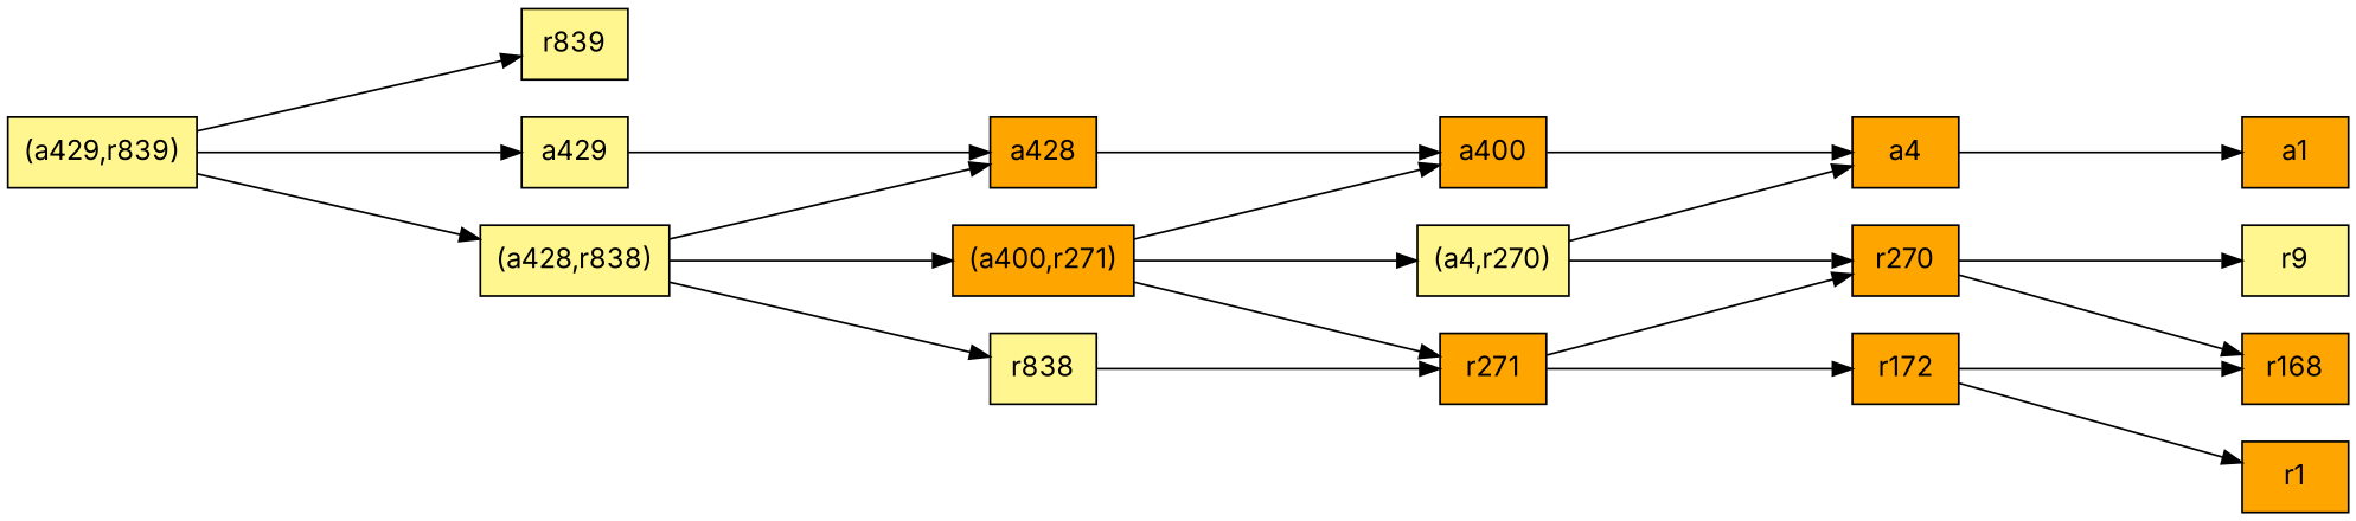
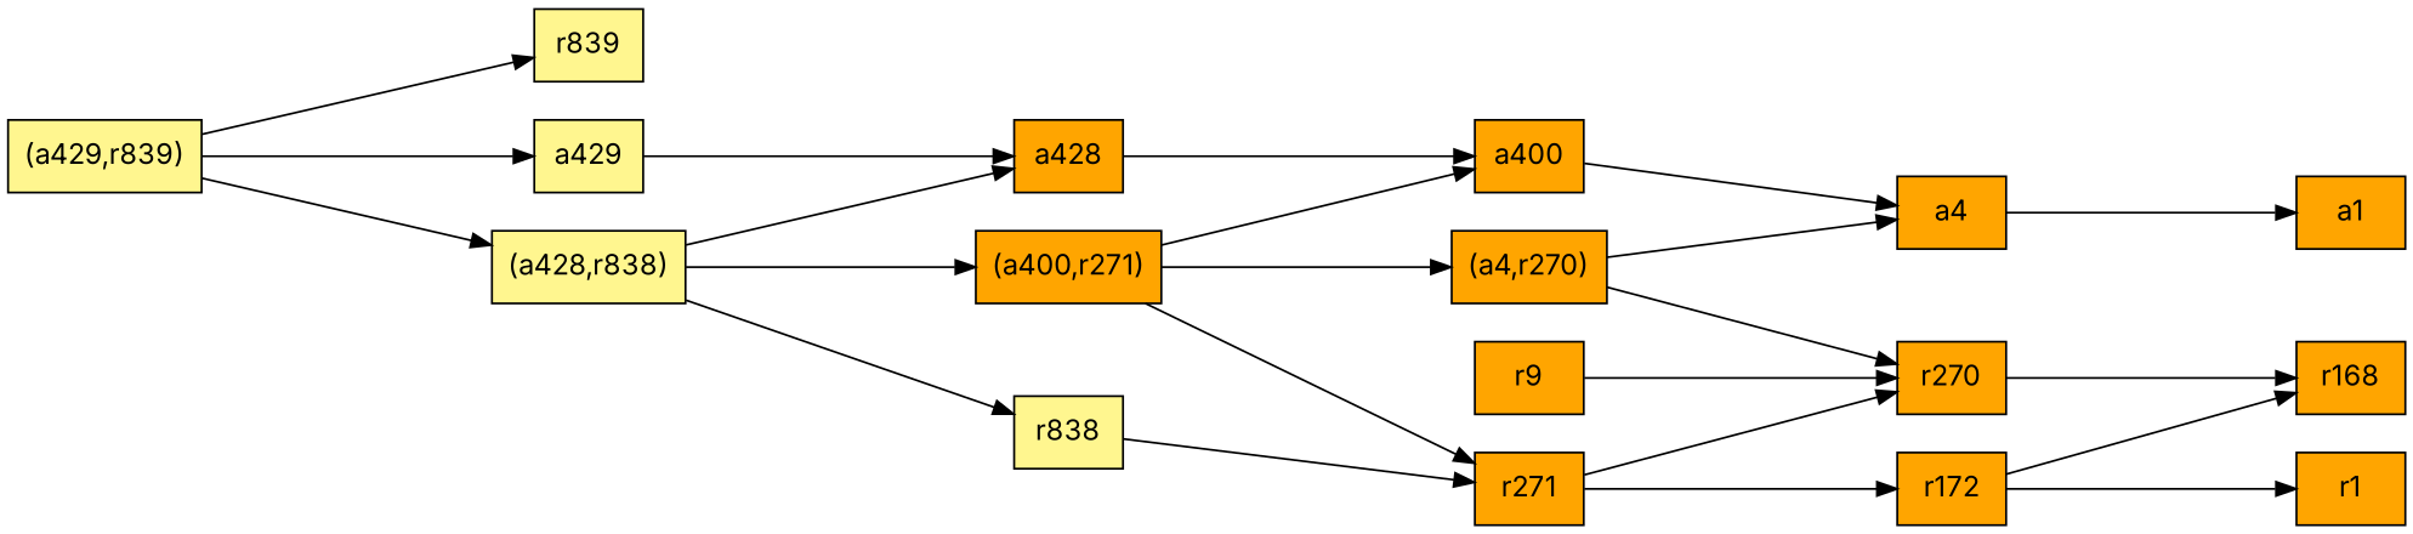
  digraph {
    fontname=Inter
    rankdir=LR
    ranksep=2.0
    node [fillcolor=orange fontname=Inter shape=record style=filled]
    edge [fontname=Inter]
-   n1 [fillcolor=khaki1 label="{r9}"]
+   n1 [label="{r9}"]
    n2 [label="{a1}"]
    n3 [label="{r271}"]
    n4 [label="{r270}"]
    n5 [label="{r172}"]
    n6 [label="{r168}"]
    n7 [label="{r1}"]
    n8 [fillcolor=khaki1 label="{(a429,r839)}"]
    n9 [fillcolor=khaki1 label="{r839}"]
    n10 [fillcolor=khaki1 label="{a429}"]
    n11 [fillcolor=khaki1 label="{(a428,r838)}"]
    n12 [label="{a428}"]
    n13 [fillcolor=khaki1 label="{r838}"]
    n14 [label="{(a400,r271)}"]
    n15 [label="{a400}"]
    n16 [label="{a4}"]
-   n17 [fillcolor=khaki1 label="{(a4,r270)}"]
+   n17 [label="{(a4,r270)}"]
    n3 -> n4
    n3 -> n5
-   n4 -> n1
+   n1 -> n4
    n4 -> n6
    n5 -> n6
    n5 -> n7
    n8 -> n9
    n8 -> n10
    n8 -> n11
    n10 -> n12
    n11 -> n12
    n11 -> n13
    n11 -> n14
    n12 -> n15
    n13 -> n3
    n14 -> n3
    n14 -> n15
    n14 -> n17
    n15 -> n16
    n16 -> n2
    n17 -> n4
    n17 -> n16
  }
